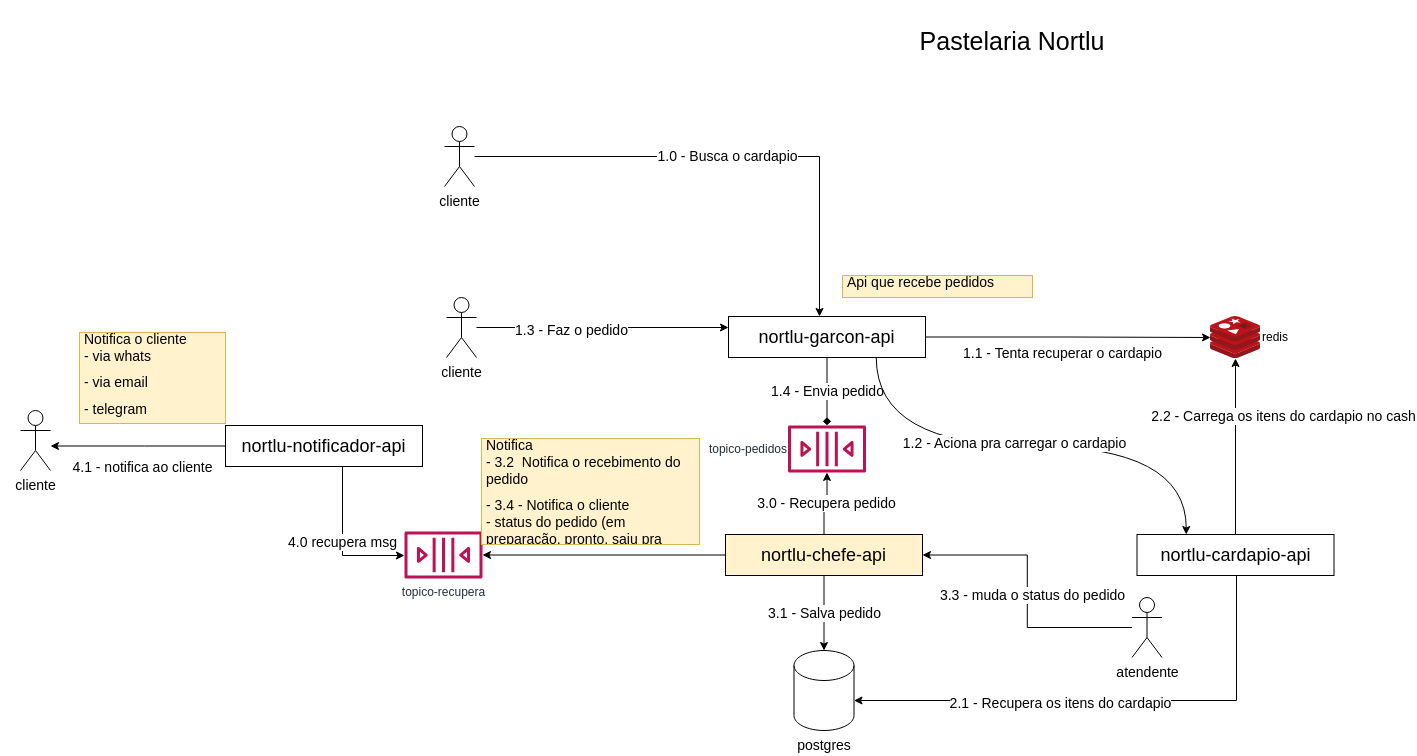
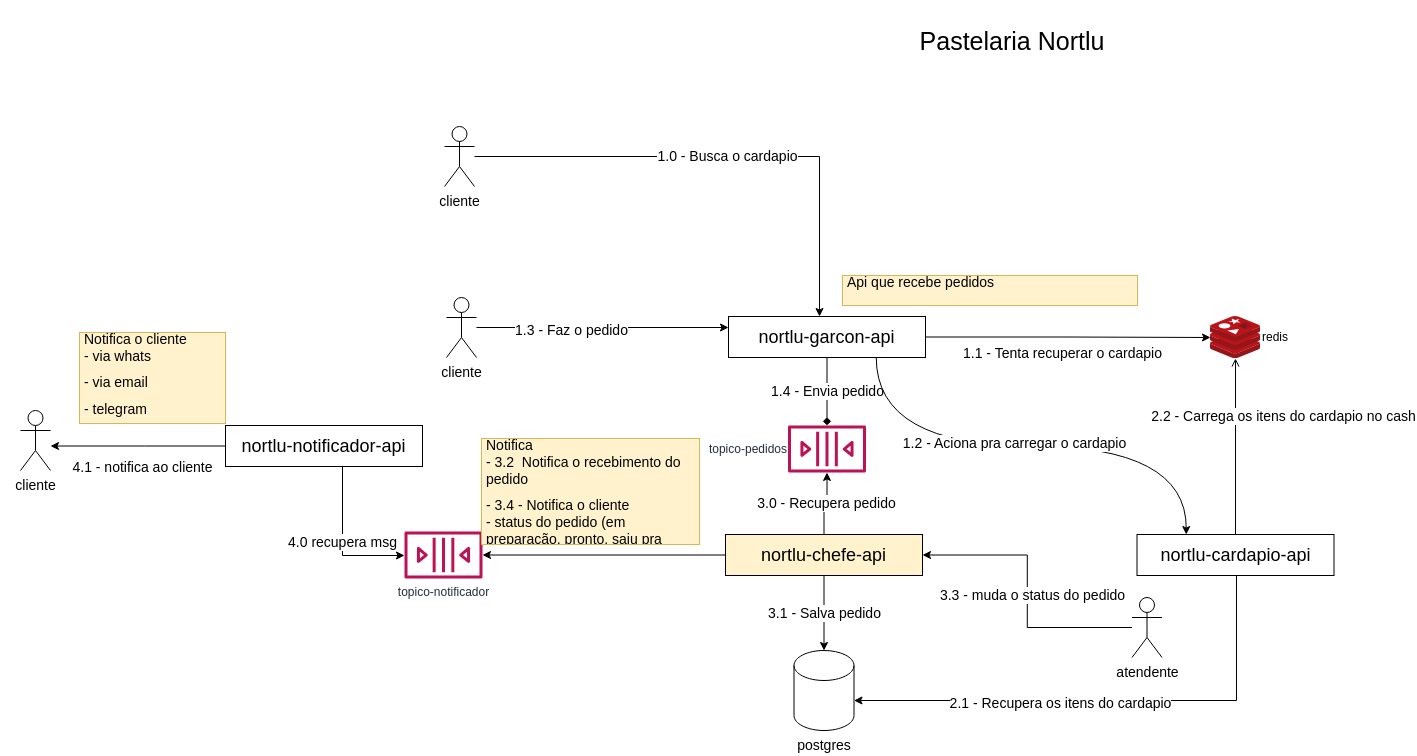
  <mxCell id="0" />
  <mxCell id="1" parent="0" />
  <mxCell id="2" value="Pastelaria Nortlu" style="text;html=1;strokeColor=none;fillColor=none;align=center;verticalAlign=middle;whiteSpace=wrap;rounded=0;fontSize=25;" vertex="1" parent="1"><mxGeometry x="912" y="20" width="200" height="40" as="geometry" /></mxCell>
  <mxCell id="3" value="1.4 - Envia pedido" style="edgeStyle=orthogonalEdgeStyle;rounded=0;orthogonalLoop=1;jettySize=auto;html=1;exitX=0.5;exitY=1;exitDx=0;exitDy=0;fontSize=14;endArrow=diamond;" edge="1" parent="1" source="8" target="10"><mxGeometry relative="1" as="geometry" /></mxCell>
  <mxCell id="4" style="edgeStyle=orthogonalEdgeStyle;rounded=0;orthogonalLoop=1;jettySize=auto;html=1;fontSize=14;" edge="1" parent="1" source="8" target="16"><mxGeometry relative="1" as="geometry" /></mxCell>
  <mxCell id="5" value="1.1 - Tenta recuperar o cardapio" style="edgeLabel;html=1;align=center;verticalAlign=middle;resizable=0;points=[];fontSize=14;" vertex="1" connectable="0" parent="4"><mxGeometry x="-0.337" y="2" relative="1" as="geometry"><mxPoint x="41" y="18" as="offset" /></mxGeometry></mxCell>
  <mxCell id="6" style="edgeStyle=orthogonalEdgeStyle;orthogonalLoop=1;jettySize=auto;html=1;exitX=0.75;exitY=1;exitDx=0;exitDy=0;entryX=0.25;entryY=0;entryDx=0;entryDy=0;fontSize=14;curved=1;" edge="1" parent="1" source="8" target="20"><mxGeometry relative="1" as="geometry" /></mxCell>
  <mxCell id="7" value="1.2 - Aciona pra carregar o cardapio" style="edgeLabel;html=1;align=center;verticalAlign=middle;resizable=0;points=[];fontSize=14;" vertex="1" connectable="0" parent="6"><mxGeometry x="-0.07" y="3" relative="1" as="geometry"><mxPoint as="offset" /></mxGeometry></mxCell>
  <mxCell id="8" value="nortlu-garcon-api" style="rounded=0;whiteSpace=wrap;html=1;fontSize=18;" vertex="1" parent="1"><mxGeometry x="728" y="316" width="197" height="41" as="geometry" /></mxCell>
- <mxCell id="9" value="&lt;h1 style=&quot;font-size: 14px&quot;&gt;&lt;span style=&quot;font-weight: normal&quot;&gt;Api que recebe pedidos&amp;nbsp;&lt;/span&gt;&lt;/h1&gt;" style="text;html=1;strokeColor=#d6b656;fillColor=#fff2cc;spacing=5;spacingTop=-20;whiteSpace=wrap;overflow=hidden;rounded=0;fontSize=14;fontStyle=0" vertex="1" parent="1"><mxGeometry x="842" y="275" width="190" height="22" as="geometry" /></mxCell>
+ <mxCell id="9" value="&lt;h1 style=&quot;font-size: 14px&quot;&gt;&lt;span style=&quot;font-weight: normal&quot;&gt;Api que recebe pedidos&amp;nbsp;&lt;/span&gt;&lt;/h1&gt;" style="text;html=1;strokeColor=#d6b656;fillColor=#fff2cc;spacing=5;spacingTop=-20;whiteSpace=wrap;overflow=hidden;rounded=0;fontSize=14;fontStyle=0" vertex="1" parent="1"><mxGeometry x="842" y="275" width="295" height="30" as="geometry" /></mxCell>
  <mxCell id="10" value="topico-pedidos" style="outlineConnect=0;fontColor=#232F3E;gradientColor=none;fillColor=#BC1356;strokeColor=none;dashed=0;verticalLabelPosition=middle;verticalAlign=middle;align=right;html=1;fontSize=12;fontStyle=0;aspect=fixed;pointerEvents=1;shape=mxgraph.aws4.queue;labelPosition=left;" vertex="1" parent="1"><mxGeometry x="787.5" y="425" width="78" height="47" as="geometry" /></mxCell>
  <mxCell id="11" value="3.0 - Recupera pedido" style="edgeStyle=orthogonalEdgeStyle;rounded=0;orthogonalLoop=1;jettySize=auto;html=1;fontSize=14;" edge="1" parent="1" source="14" target="10"><mxGeometry relative="1" as="geometry" /></mxCell>
  <mxCell id="12" value="3.1 - Salva pedido" style="edgeStyle=orthogonalEdgeStyle;rounded=0;orthogonalLoop=1;jettySize=auto;html=1;fontSize=14;" edge="1" parent="1" source="14" target="15"><mxGeometry relative="1" as="geometry" /></mxCell>
  <mxCell id="13" style="edgeStyle=orthogonalEdgeStyle;rounded=0;orthogonalLoop=1;jettySize=auto;html=1;fontSize=14;" edge="1" parent="1" source="14" target="24"><mxGeometry relative="1" as="geometry" /></mxCell>
  <mxCell id="14" value="nortlu-chefe-api" style="rounded=0;whiteSpace=wrap;html=1;fontSize=18;fillColor=#fff2cc;" vertex="1" parent="1"><mxGeometry x="725" y="534" width="197" height="41" as="geometry" /></mxCell>
  <mxCell id="15" value="postgres" style="shape=cylinder3;whiteSpace=wrap;html=1;boundedLbl=1;backgroundOutline=1;size=15;fontSize=14;labelPosition=center;verticalLabelPosition=bottom;align=center;verticalAlign=top;" vertex="1" parent="1"><mxGeometry x="793.5" y="650" width="60" height="80" as="geometry" /></mxCell>
  <mxCell id="16" value="redis" style="aspect=fixed;html=1;points=[];align=left;image;fontSize=12;image=img/lib/mscae/Cache_Redis_Product.svg;labelPosition=right;verticalLabelPosition=middle;verticalAlign=middle;" vertex="1" parent="1"><mxGeometry x="1210" y="316" width="50" height="42" as="geometry" /></mxCell>
- <mxCell id="17" value="2.2 - Carrega os itens do cardapio no cash" style="edgeStyle=orthogonalEdgeStyle;rounded=0;orthogonalLoop=1;jettySize=auto;html=1;fontSize=14;" edge="1" parent="1" source="20" target="16"><mxGeometry x="0.343" y="-48" relative="1" as="geometry"><mxPoint as="offset" /></mxGeometry></mxCell>
+ <mxCell id="17" value="2.2 - Carrega os itens do cardapio no cash" style="edgeStyle=orthogonalEdgeStyle;rounded=0;orthogonalLoop=1;jettySize=auto;html=1;fontSize=14;endArrow=open;" edge="1" parent="1" source="20" target="16"><mxGeometry x="0.343" y="-48" relative="1" as="geometry"><mxPoint as="offset" /></mxGeometry></mxCell>
  <mxCell id="18" style="edgeStyle=orthogonalEdgeStyle;orthogonalLoop=1;jettySize=auto;html=1;fontSize=14;rounded=0;" edge="1" parent="1" source="20" target="15"><mxGeometry relative="1" as="geometry"><mxPoint x="890" y="703" as="targetPoint" /><Array as="points"><mxPoint x="1236" y="700" /></Array></mxGeometry></mxCell>
  <mxCell id="19" value="2.1 - Recupera os itens do cardapio" style="edgeLabel;html=1;align=center;verticalAlign=middle;resizable=0;points=[];fontSize=14;" vertex="1" connectable="0" parent="18"><mxGeometry x="0.192" y="2" relative="1" as="geometry"><mxPoint as="offset" /></mxGeometry></mxCell>
  <mxCell id="20" value="nortlu-cardapio-api" style="rounded=0;whiteSpace=wrap;html=1;fontSize=18;" vertex="1" parent="1"><mxGeometry x="1136.5" y="534" width="197" height="41" as="geometry" /></mxCell>
  <mxCell id="21" style="edgeStyle=orthogonalEdgeStyle;rounded=0;orthogonalLoop=1;jettySize=auto;html=1;fontSize=14;" edge="1" parent="1" source="23" target="8"><mxGeometry relative="1" as="geometry"><Array as="points"><mxPoint x="469" y="320" /></Array></mxGeometry></mxCell>
  <mxCell id="22" value="1.3 - Faz o pedido" style="edgeLabel;html=1;align=center;verticalAlign=middle;resizable=0;points=[];fontSize=14;" vertex="1" connectable="0" parent="21"><mxGeometry x="-0.255" y="-2" relative="1" as="geometry"><mxPoint as="offset" /></mxGeometry></mxCell>
  <mxCell id="23" value="cliente" style="shape=umlActor;verticalLabelPosition=bottom;verticalAlign=top;html=1;outlineConnect=0;fontSize=14;" vertex="1" parent="1"><mxGeometry x="446" y="297" width="30" height="60" as="geometry" /></mxCell>
- <mxCell id="24" value="topico-recupera" style="outlineConnect=0;fontColor=#232F3E;gradientColor=none;fillColor=#BC1356;strokeColor=none;dashed=0;verticalLabelPosition=bottom;verticalAlign=top;align=center;html=1;fontSize=12;fontStyle=0;aspect=fixed;pointerEvents=1;shape=mxgraph.aws4.queue;labelPosition=center;" vertex="1" parent="1"><mxGeometry x="404" y="531" width="78" height="47" as="geometry" /></mxCell>
+ <mxCell id="24" value="topico-notificador" style="outlineConnect=0;fontColor=#232F3E;gradientColor=none;fillColor=#BC1356;strokeColor=none;dashed=0;verticalLabelPosition=bottom;verticalAlign=top;align=center;html=1;fontSize=12;fontStyle=0;aspect=fixed;pointerEvents=1;shape=mxgraph.aws4.queue;labelPosition=center;" vertex="1" parent="1"><mxGeometry x="404" y="531" width="78" height="47" as="geometry" /></mxCell>
  <mxCell id="25" value="4.0 recupera msg" style="edgeStyle=orthogonalEdgeStyle;rounded=0;orthogonalLoop=1;jettySize=auto;html=1;fontSize=14;" edge="1" parent="1" source="28" target="24"><mxGeometry relative="1" as="geometry"><Array as="points"><mxPoint x="342" y="555" /></Array></mxGeometry></mxCell>
  <mxCell id="26" style="edgeStyle=orthogonalEdgeStyle;rounded=0;orthogonalLoop=1;jettySize=auto;html=1;fontSize=14;" edge="1" parent="1" source="28" target="33"><mxGeometry relative="1" as="geometry"><Array as="points"><mxPoint x="144" y="445" /><mxPoint x="144" y="445" /></Array></mxGeometry></mxCell>
  <mxCell id="27" value="4.1 - notifica ao cliente" style="edgeLabel;html=1;align=center;verticalAlign=middle;resizable=0;points=[];fontSize=14;" vertex="1" connectable="0" parent="26"><mxGeometry x="-0.574" y="-4" relative="1" as="geometry"><mxPoint x="-47" y="25" as="offset" /></mxGeometry></mxCell>
  <mxCell id="28" value="nortlu-notificador-api" style="rounded=0;whiteSpace=wrap;html=1;fontSize=18;" vertex="1" parent="1"><mxGeometry x="225" y="425" width="197" height="41" as="geometry" /></mxCell>
  <mxCell id="29" value="&lt;h1 style=&quot;font-size: 14px&quot;&gt;&lt;span style=&quot;font-weight: 400&quot;&gt;Notifica&lt;br&gt;- 3.2&amp;nbsp; Notifica o recebimento do pedido&lt;/span&gt;&lt;/h1&gt;&lt;div&gt;&lt;span style=&quot;font-weight: 400&quot;&gt;- 3.4 - Notifica o cliente&lt;/span&gt;&lt;/div&gt;&lt;div&gt;&lt;span style=&quot;font-weight: 400&quot;&gt;- status do pedido (em preparação, pronto, saiu pra entrega)&lt;/span&gt;&lt;/div&gt;" style="text;html=1;strokeColor=#d6b656;fillColor=#fff2cc;spacing=5;spacingTop=-20;whiteSpace=wrap;overflow=hidden;rounded=0;fontSize=14;fontStyle=0" vertex="1" parent="1"><mxGeometry x="481" y="438" width="218" height="106" as="geometry" /></mxCell>
  <mxCell id="30" value="&lt;h1 style=&quot;font-size: 14px&quot;&gt;&lt;span style=&quot;font-weight: 400&quot;&gt;Notifica o cliente&amp;nbsp;&lt;br&gt;- via whats&lt;/span&gt;&lt;/h1&gt;&lt;h1 style=&quot;font-size: 14px&quot;&gt;&lt;span style=&quot;font-weight: normal&quot;&gt;- via email&lt;/span&gt;&lt;/h1&gt;&lt;div&gt;&lt;span style=&quot;font-weight: 400&quot;&gt;- telegram&lt;/span&gt;&lt;/div&gt;" style="text;html=1;strokeColor=#d6b656;fillColor=#fff2cc;spacing=5;spacingTop=-20;whiteSpace=wrap;overflow=hidden;rounded=0;fontSize=14;fontStyle=0" vertex="1" parent="1"><mxGeometry x="79" y="332" width="146" height="91" as="geometry" /></mxCell>
  <mxCell id="31" value="1.0 - Busca o cardapio" style="edgeStyle=orthogonalEdgeStyle;rounded=0;orthogonalLoop=1;jettySize=auto;html=1;fontSize=14;" edge="1" parent="1" source="32"><mxGeometry relative="1" as="geometry"><mxPoint x="819" y="316" as="targetPoint" /><Array as="points"><mxPoint x="819" y="156" /></Array></mxGeometry></mxCell>
  <mxCell id="32" value="cliente" style="shape=umlActor;verticalLabelPosition=bottom;verticalAlign=top;html=1;outlineConnect=0;fontSize=14;" vertex="1" parent="1"><mxGeometry x="444" y="126" width="30" height="60" as="geometry" /></mxCell>
  <mxCell id="33" value="cliente" style="shape=umlActor;verticalLabelPosition=bottom;verticalAlign=top;html=1;outlineConnect=0;fontSize=14;" vertex="1" parent="1"><mxGeometry x="20" y="410" width="30" height="60" as="geometry" /></mxCell>
  <mxCell id="34" style="edgeStyle=orthogonalEdgeStyle;rounded=0;orthogonalLoop=1;jettySize=auto;html=1;entryX=1;entryY=0.5;entryDx=0;entryDy=0;fontSize=14;" edge="1" parent="1" source="36" target="14"><mxGeometry relative="1" as="geometry" /></mxCell>
  <mxCell id="35" value="3.3 - muda o status do pedido" style="edgeLabel;html=1;align=center;verticalAlign=middle;resizable=0;points=[];fontSize=14;" vertex="1" connectable="0" parent="34"><mxGeometry x="0.194" relative="1" as="geometry"><mxPoint x="5" y="31" as="offset" /></mxGeometry></mxCell>
  <mxCell id="36" value="atendente" style="shape=umlActor;verticalLabelPosition=bottom;verticalAlign=top;html=1;outlineConnect=0;fontSize=14;" vertex="1" parent="1"><mxGeometry x="1131.5" y="597" width="30" height="60" as="geometry" /></mxCell>
